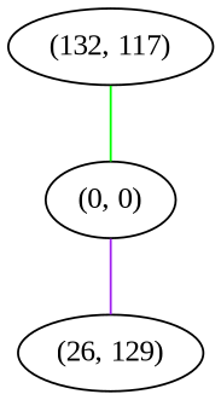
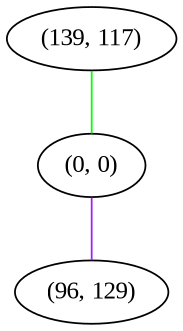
  graph {
    fontname="Liberation Serif"
    node [fontname="Liberation Serif"]
    edge [fontname="Liberation Serif"]
-   "(132, 117)"
+   "(132, 117)" [label="(139, 117)"]
    "(0, 0)"
-   "(26, 129)"
+   "(26, 129)" [label="(96, 129)"]
    "(132, 117)" -- "(0, 0)" [color=green weight=2]
    "(0, 0)" -- "(26, 129)" [color=purple weight=4]
  }
